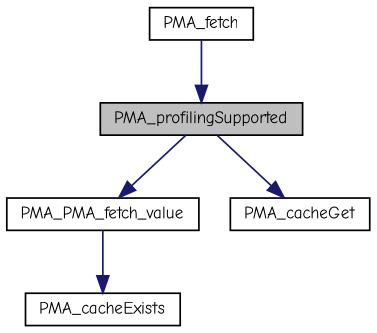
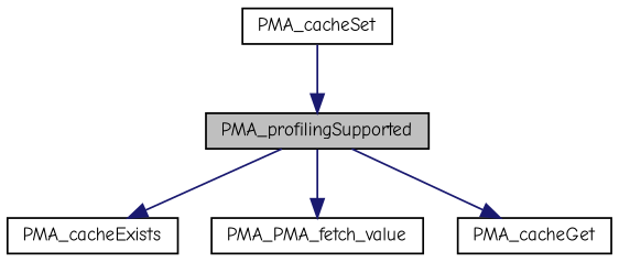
  digraph {
    fontname="Comic Neue"
    rankdir=TB
    node [color=black fillcolor=white fontname="Comic Neue" fontsize=10 shape=record style=filled]
    edge [color=midnightblue fontname="Comic Neue" fontsize=10 labelfontname=Helvetica labelfontsize=10 style=solid]
    n1 [fillcolor=grey75 fontcolor=black height=0.2 label=PMA_profilingSupported width=0.4]
    n2 [height=0.2 label=PMA_cacheExists width=0.4]
    n3 [height=0.2 label=PMA_PMA_fetch_value width=0.4]
    n4 [height=0.2 label=PMA_cacheGet width=0.4]
-   n5 [height=0.2 label=PMA_fetch width=0.4]
-   n3 -> n2
+   n5 [height=0.2 label=PMA_cacheSet width=0.4]
+   n1 -> n2
    n1 -> n3
    n1 -> n4
    n5 -> n1
  }
